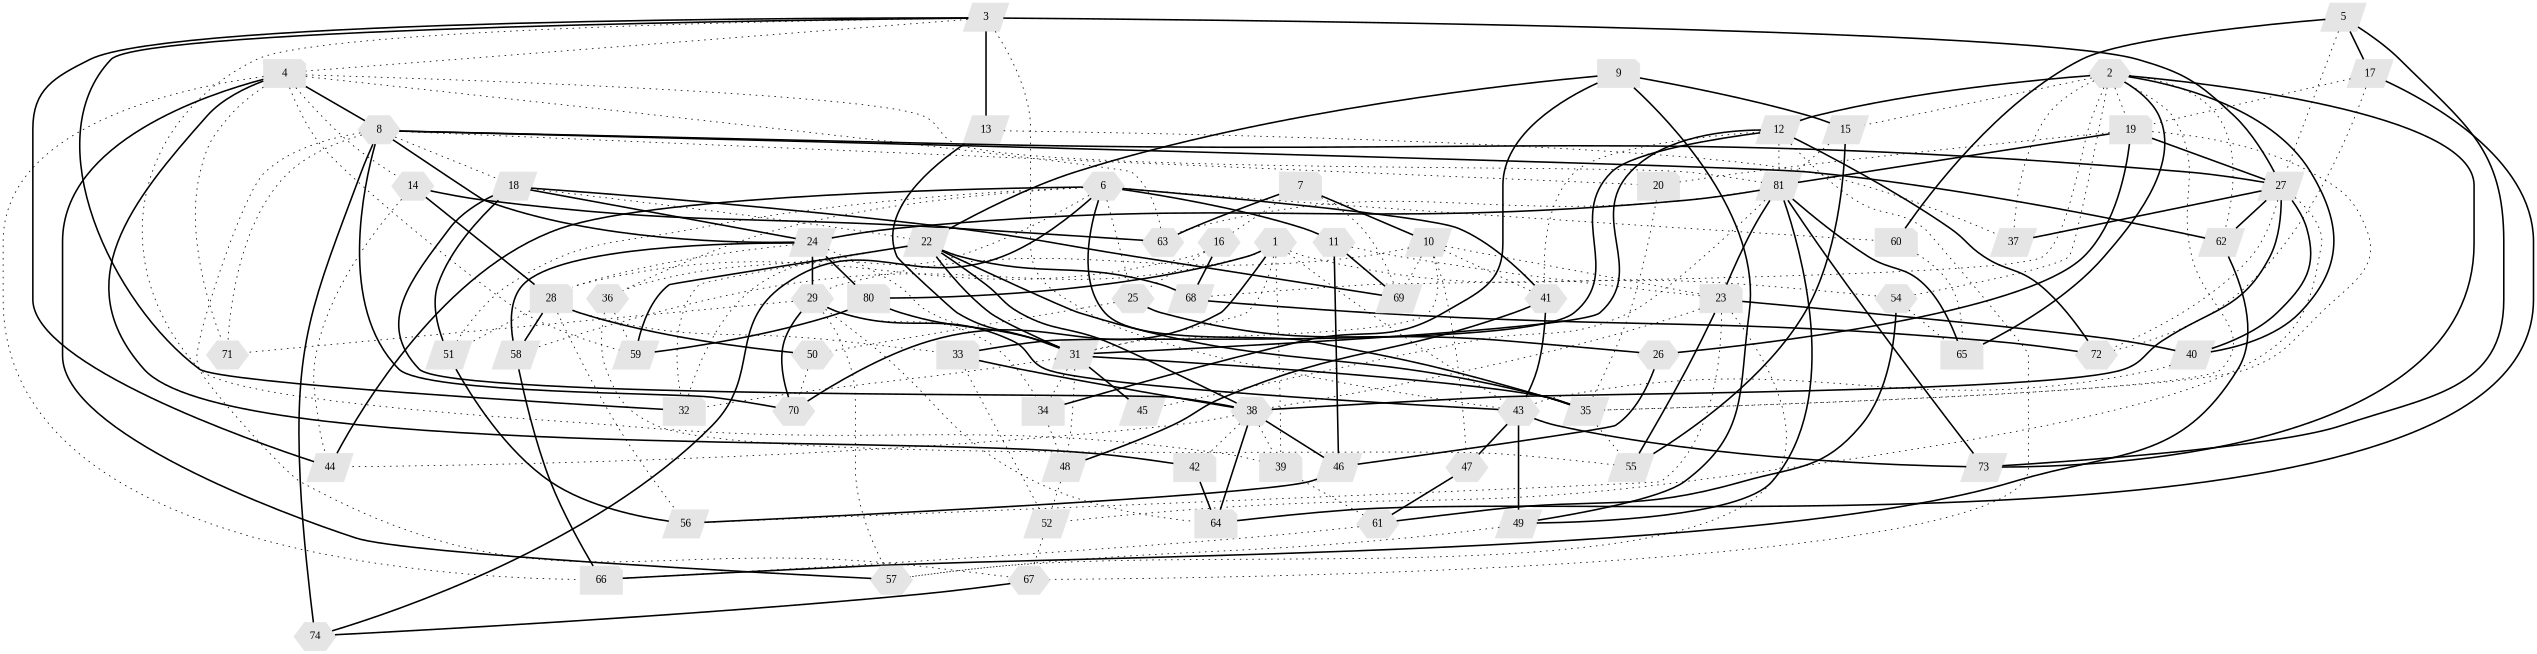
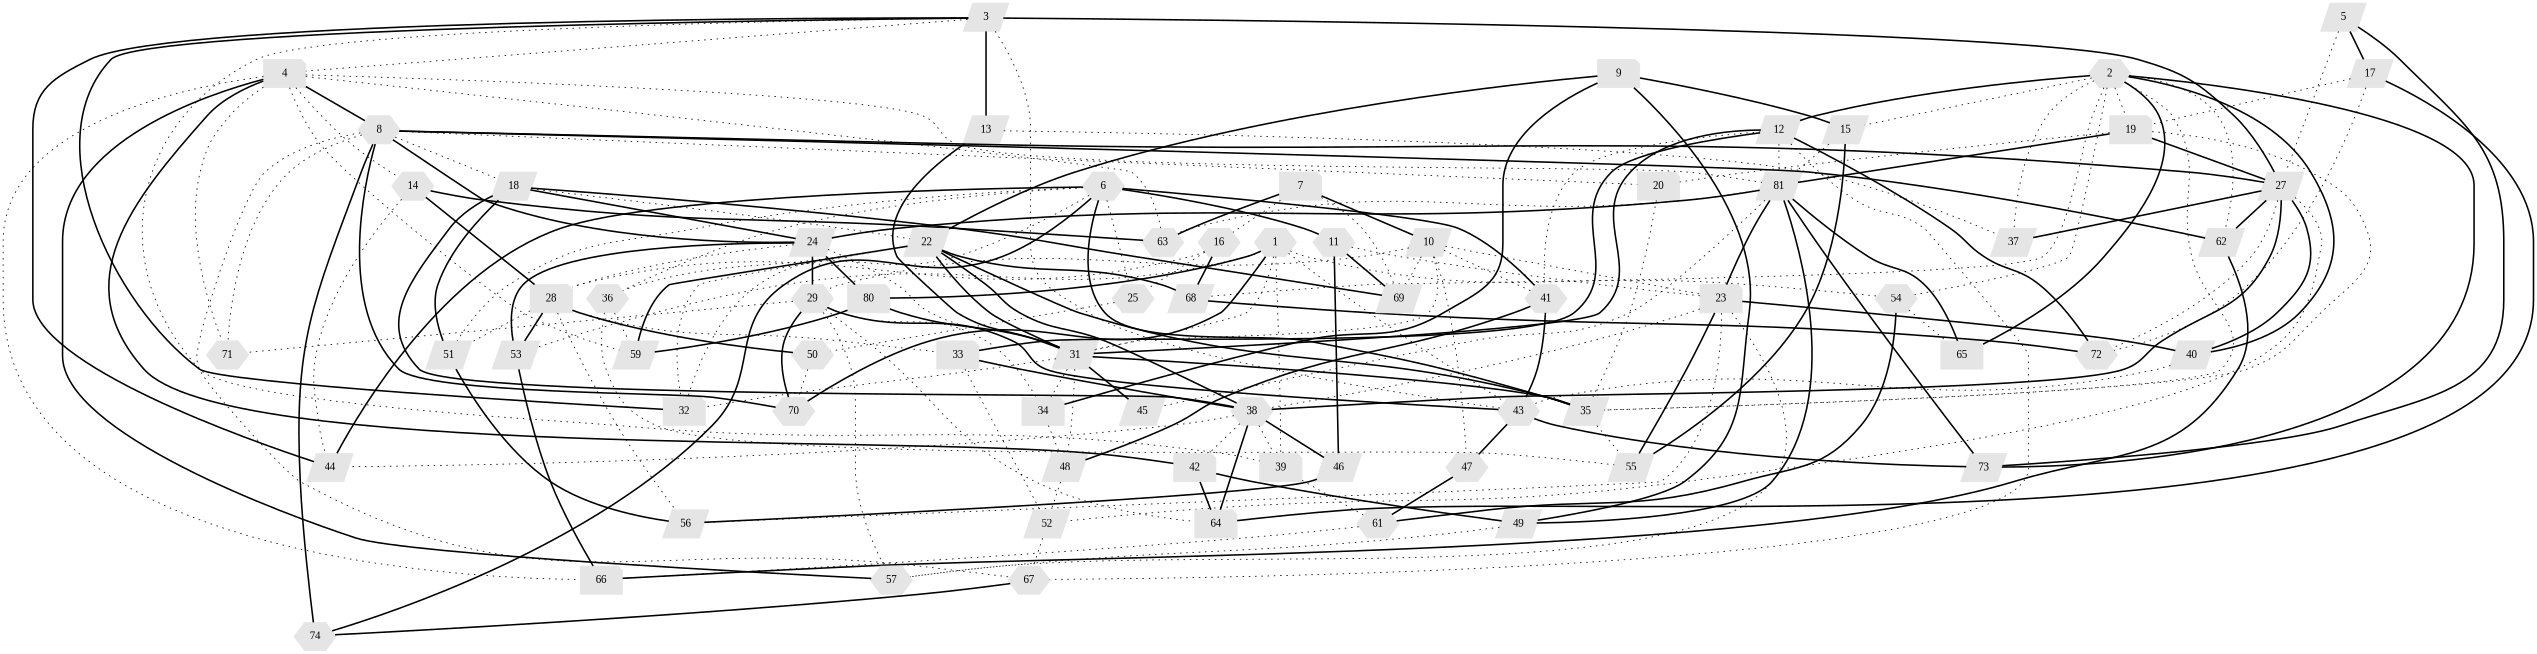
  graph {
    fontname="Liberation Serif"
    node [color=gray90 fontname="Liberation Serif" shape=parallelogram style=filled]
    edge [fontname="Liberation Serif" style=bold weight=1.0]
    1 [shape=hexagon]
    n2 [label=80 shape=note]
    31
    39 [shape=note]
    43 [shape=hexagon]
-   53 [label=58]
+   53
    54 [shape=hexagon]
    70 [shape=hexagon]
    59
    35
    32 [shape=note]
    34 [shape=note]
    45
    48
    61 [shape=hexagon]
    73
    47 [shape=hexagon]
    66 [shape=note]
    65 [shape=note]
    2 [shape=hexagon]
    12
    15
    19 [shape=note]
    37
    40
    62
    68
    n28 [label=81]
    41 [shape=hexagon]
    67 [shape=hexagon]
    33 [shape=note]
    72 [shape=hexagon]
    55
    27
    20 [shape=note]
-   26 [shape=hexagon]
    3
    4 [shape=note]
    13
    44
    8 [shape=hexagon]
    14 [shape=hexagon]
    42 [shape=note]
    57 [shape=hexagon]
    63 [shape=hexagon]
    71 [shape=hexagon]
    38 [shape=hexagon]
    52
    74 [shape=hexagon]
    18
    24
    28 [shape=note]
    49
    23 [shape=note]
    64 [shape=note]
    5
    17
-   60 [shape=note]
    6 [shape=hexagon]
    11 [shape=hexagon]
    25 [shape=hexagon]
    36 [shape=hexagon]
    51
    69
    46
    50 [shape=hexagon]
    56
    7 [shape=note]
    10
    16 [shape=hexagon]
    29 [shape=hexagon]
    22
    9 [shape=note]
    1 -- n2
    1 -- 31 [style=dotted]
    1 -- 39 [style=dotted]
    1 -- 43 [style=dotted]
    1 -- 53 [style=dotted weight=4.0]
    1 -- 54 [style=dotted]
    1 -- 70
    n2 -- 31
    n2 -- 59
    31 -- 35
    31 -- 32 [style=dotted]
    31 -- 34 [style=dotted]
    31 -- 45
    31 -- 48 [style=dotted]
    39 -- 61 [style=dotted]
    43 -- 73
    43 -- 47
    53 -- 66
    54 -- 61
    54 -- 65 [style=dotted]
    35 -- 55 [style=dotted]
    34 -- 48 [style=dotted]
    48 -- 52 [style=dotted]
    61 -- 66 [style=dotted]
    47 -- 61
    2 -- 54 [style=dotted]
    2 -- 35 [style=dotted]
    2 -- 73
    2 -- 65
    2 -- 12
    2 -- 15 [style=dotted]
    2 -- 19 [style=dotted]
    2 -- 37 [style=dotted weight=2.0]
    2 -- 40
    2 -- 62 [style=dotted]
    2 -- 68 [style=dotted]
    12 -- 31
    12 -- n28 [style=dotted weight=2.0]
    12 -- 41 [style=dotted]
    12 -- 67 [style=dotted]
    12 -- 33
    12 -- 72
    15 -- n28 [style=dotted]
    15 -- 55
    19 -- 35 [style=dotted]
    19 -- n28
    19 -- 27 [weight=2.0]
    19 -- 20 [style=dotted]
-   19 -- 26
    40 -- 43 [style=dotted]
    62 -- 66
    68 -- 72
    n28 -- 45 [style=dotted]
    n28 -- 73
    n28 -- 65
    n28 -- 63 [style=dotted]
    n28 -- 24
    n28 -- 49
    n28 -- 23
    41 -- 43
    41 -- 48
    67 -- 74
    33 -- 38
    33 -- 52 [style=dotted]
    27 -- 37
    27 -- 40
    27 -- 62
    27 -- 72 [style=dotted]
    27 -- 38
    27 -- 52 [style=dotted]
    20 -- 35 [style=dotted]
-   26 -- 46
    3 -- 39 [style=dotted]
    3 -- 43 [style=dotted weight=2.0]
    3 -- 32
    3 -- 27 [weight=2.0]
    3 -- 4 [style=dotted]
    3 -- 13 [weight=2.0]
    3 -- 44
    4 -- 59 [style=dotted]
    4 -- 66 [style=dotted]
    4 -- n28 [style=dotted]
    4 -- 8
    4 -- 14 [style=dotted]
    4 -- 42
    4 -- 57
    4 -- 63 [style=dotted]
    4 -- 71 [style=dotted]
    13 -- 31
    13 -- 37 [style=dotted]
    8 -- 70
    8 -- 62
    8 -- 67 [style=dotted]
    8 -- 27
    8 -- 20 [style=dotted weight=2.0]
    8 -- 71 [style=dotted weight=2.0]
    8 -- 74
    8 -- 18 [style=dotted]
    8 -- 24
    14 -- 44 [style=dotted]
    14 -- 63
    14 -- 28
-   43 -- 49
+   42 -- 49
    42 -- 64
    38 -- 39 [style=dotted]
    38 -- 44 [style=dotted]
    38 -- 42 [style=dotted]
    38 -- 64
    38 -- 46
    52 -- 67 [style=dotted]
    18 -- 38
    18 -- 24
    18 -- 51
    18 -- 69
    18 -- 22 [style=dotted]
    24 -- n2
    24 -- 31 [style=dotted]
    24 -- 53
    24 -- 28 [style=dotted]
    24 -- 29 [weight=3.0]
    28 -- 53 [weight=2.0]
    28 -- 33 [style=dotted]
    28 -- 51 [style=dotted]
    28 -- 50 [weight=2.0]
    28 -- 56 [style=dotted]
    49 -- 57 [style=dotted]
    23 -- 40
    23 -- 55
    23 -- 57 [style=dotted]
    23 -- 38 [style=dotted]
    23 -- 56 [style=dotted]
    5 -- 73
    5 -- 27 [style=dotted]
    5 -- 17
-   5 -- 60
    17 -- 19 [style=dotted]
    17 -- 72 [style=dotted]
    17 -- 64
-   60 -- 65 [style=dotted]
    6 -- 35
    6 -- 32 [style=dotted]
    6 -- 41
    6 -- 44
    6 -- 74 [weight=2.0]
-   6 -- 60 [style=dotted weight=2.0]
    6 -- 11
    6 -- 25 [style=dotted]
    6 -- 36 [style=dotted]
    6 -- 51 [style=dotted]
    11 -- 23 [style=dotted]
    11 -- 69
    11 -- 46
-   25 -- 26
    25 -- 50 [style=dotted]
    36 -- 59 [style=dotted]
    36 -- 55 [style=dotted]
    51 -- 56
    46 -- 56
    50 -- 70 [style=dotted]
    7 -- 63
    7 -- 69 [style=dotted]
    7 -- 10
    7 -- 16 [style=dotted]
    10 -- 31 [style=dotted]
    10 -- 47 [style=dotted weight=2.0]
    10 -- 41 [style=dotted]
    10 -- 23 [style=dotted]
    10 -- 69 [style=dotted]
    10 -- 29 [style=dotted]
    16 -- 68
    16 -- 28 [style=dotted]
    16 -- 25 [style=dotted]
    29 -- 43
    29 -- 70
    29 -- 34 [style=dotted]
    29 -- 57 [style=dotted]
    29 -- 71 [style=dotted]
    29 -- 64 [style=dotted]
    22 -- 31
    22 -- 59
    22 -- 35 [weight=2.0]
    22 -- 32 [style=dotted]
    22 -- 68
    22 -- 38
    22 -- 36 [style=dotted]
    9 -- 34
    9 -- 15
    9 -- 49
    9 -- 22
  }
